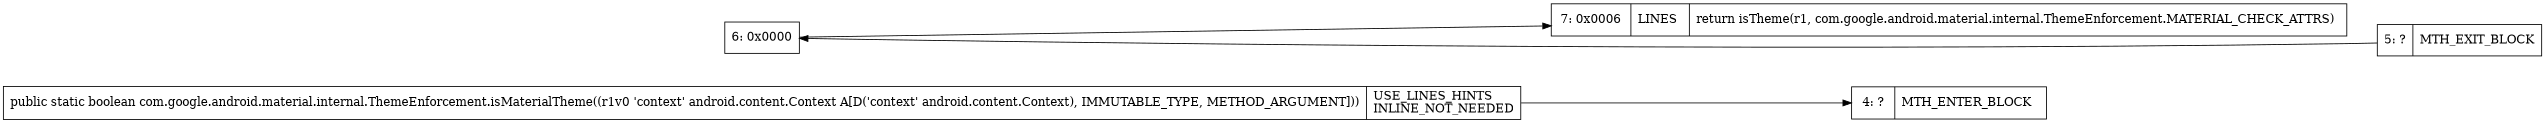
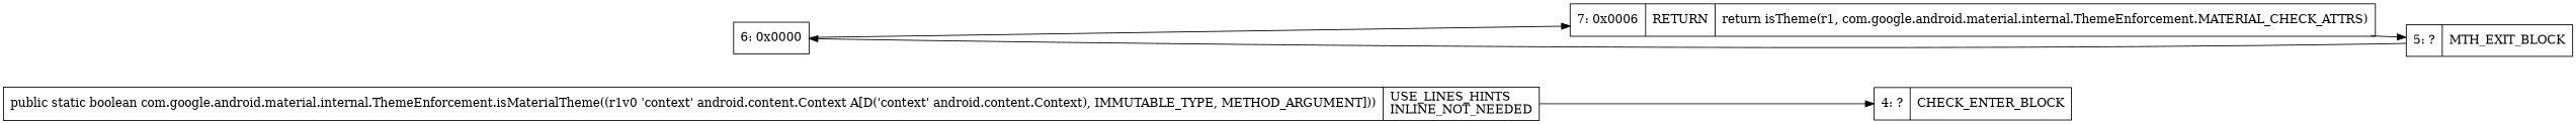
  digraph {
    rankdir=LR
    node [shape=record]
-   n1 [label="{4\:\ ?|MTH_ENTER_BLOCK\l}"]
+   n1 [label="{4\:\ ?|CHECK_ENTER_BLOCK\l}"]
    n2 [label="{6\:\ 0x0000}"]
-   n3 [label="{7\:\ 0x0006|LINES\l|return isTheme(r1, com.google.android.material.internal.ThemeEnforcement.MATERIAL_CHECK_ATTRS)\l}"]
+   n3 [label="{7\:\ 0x0006|RETURN\l|return isTheme(r1, com.google.android.material.internal.ThemeEnforcement.MATERIAL_CHECK_ATTRS)\l}"]
    n4 [label="{5\:\ ?|MTH_EXIT_BLOCK\l}"]
    n5 [label="{public static boolean com.google.android.material.internal.ThemeEnforcement.isMaterialTheme((r1v0 'context' android.content.Context A[D('context' android.content.Context), IMMUTABLE_TYPE, METHOD_ARGUMENT]))  | USE_LINES_HINTS\lINLINE_NOT_NEEDED\l}"]
    n2 -> n3
+   n3 -> n4
    n4 -> n2
    n5 -> n1
  }
